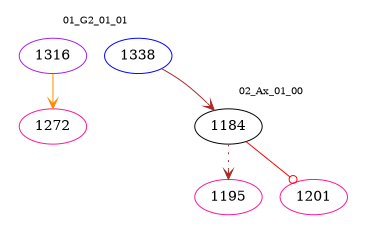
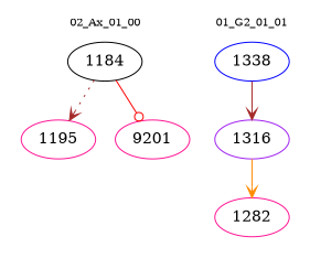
  digraph {
    node [color=deeppink]
    edge [arrowhead=vee color=brown style=solid]
    n1 [label=1195]
    n2 [color=black label=1184]
-   n3 [label=1201]
+   n3 [label=9201]
    n4 [color=blue label=1338]
    n5 [color=purple label=1316]
-   n6 [label=1272]
+   n6 [label=1282]
    subgraph cluster_1 {
      color=white
      fontsize=10
      label="02_Ax_01_00"
      n1
      n2
      n3
    }
    subgraph cluster_2 {
      color=white
      fontsize=10
      label="01_G2_01_01"
      n4
      n5
      n6
    }
    n2 -> n1 [style=dotted]
    n2 -> n3 [arrowhead=odot color=red]
-   n4 -> n2
+   n4 -> n5
    n5 -> n6 [color=darkorange]
  }
